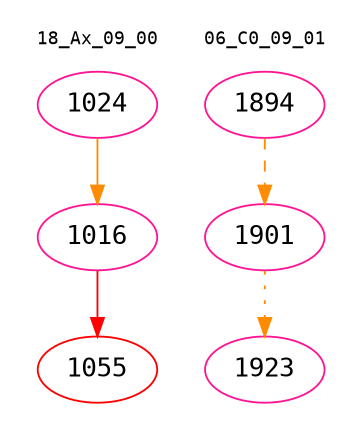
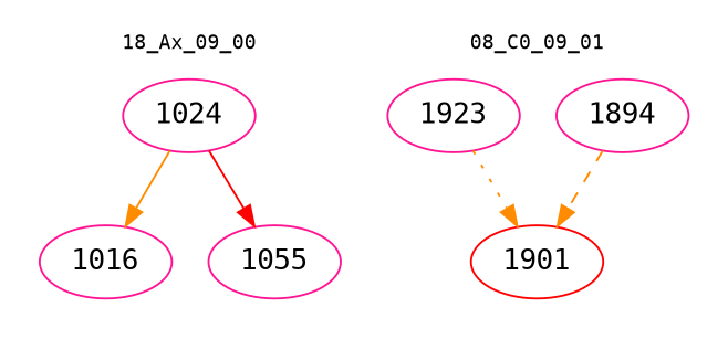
  digraph {
    fontname="DejaVu Sans Mono"
    node [color=deeppink fontname="DejaVu Sans Mono"]
    edge [color=darkorange fontname="DejaVu Sans Mono" style=solid]
    n1 [label=1024]
    n2 [label=1016]
-   n3 [color=red label=1055]
-   n4 [label=1901]
+   n3 [label=1055]
+   n4 [color=red label=1901]
    n5 [label=1894]
    n6 [label=1923]
    subgraph cluster_1 {
      color=white
      fontsize=10
      label="18_Ax_09_00"
      n1
      n2
      n3
    }
    subgraph cluster_2 {
      color=white
      fontsize=10
-     label="06_C0_09_01"
+     label="08_C0_09_01"
      n4
      n5
      n6
    }
    n1 -> n2
-   n2 -> n3 [color=red]
-   n4 -> n6 [style=dotted]
+   n1 -> n3 [color=red]
+   n6 -> n4 [style=dotted]
    n5 -> n4 [style=dashed]
  }
